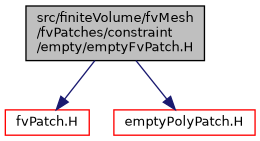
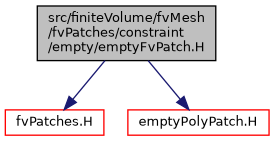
  digraph {
    node [color=red fontname=Helvetica fontsize=10 shape=record]
    edge [color=midnightblue fontname=Helvetica fontsize=10 labelfontname=Helvetica labelfontsize=10 style=solid]
    n1 [color=black fillcolor=grey75 fontcolor=black height=0.2 label="src/finiteVolume/fvMesh\l/fvPatches/constraint\l/empty/emptyFvPatch.H" style=filled width=0.4]
-   n2 [height=0.2 label="fvPatch.H" width=0.4]
+   n2 [height=0.2 label="fvPatches.H" width=0.4]
    n3 [height=0.2 label="emptyPolyPatch.H" width=0.4]
    n1 -> n2
    n1 -> n3
  }
